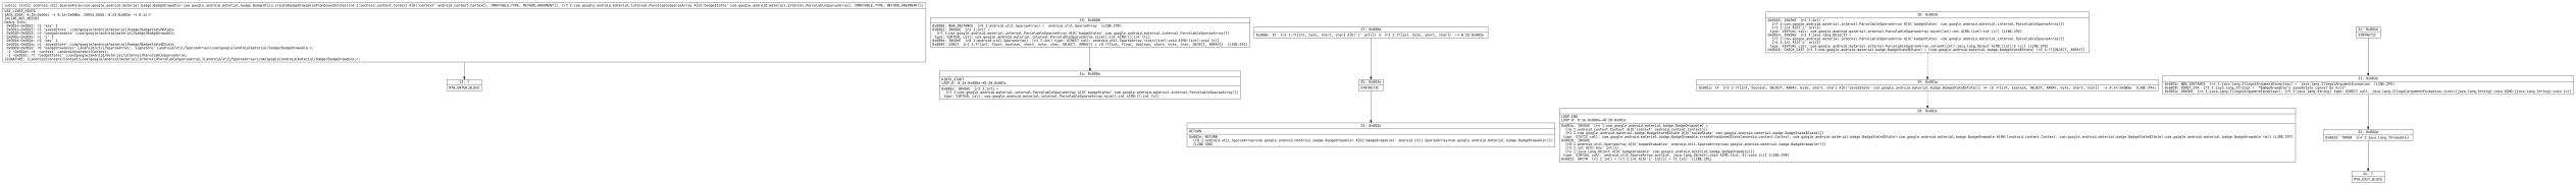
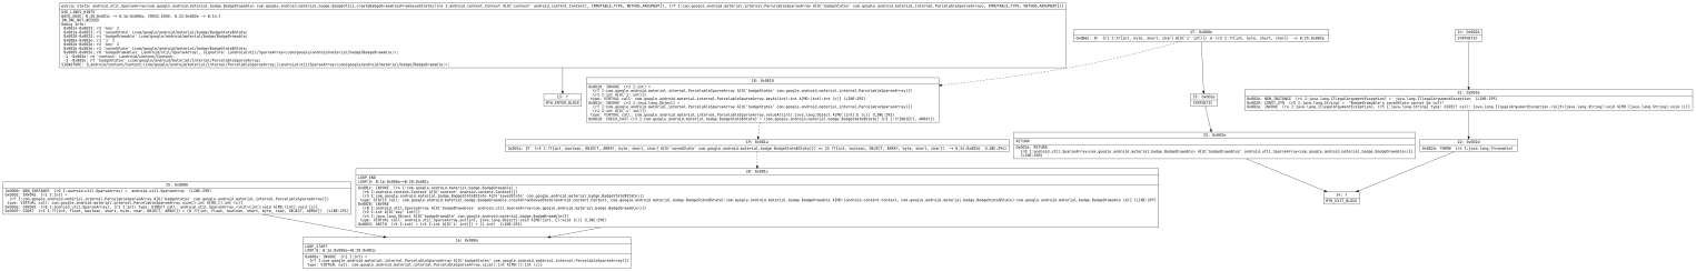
  digraph {
    fontname="JetBrains Mono"
    node [fontname="JetBrains Mono" shape=record]
    edge [fontname="JetBrains Mono"]
    n1 [label="{13\:\ ?|MTH_ENTER_BLOCK\l}"]
    n2 [label="{15\:\ 0x0000|0x0000: NEW_INSTANCE  (r0 I:android.util.SparseArray) =  android.util.SparseArray  (LINE:290)\l0x0002: INVOKE  (r1 I:int) = \l  (r7 I:com.google.android.material.internal.ParcelableSparseArray A[D('badgeStates' com.google.android.material.internal.ParcelableSparseArray)])\l type: VIRTUAL call: com.google.android.material.internal.ParcelableSparseArray.size():int A[MD:():int (c)]\l0x0006: INVOKE  (r0 I:android.util.SparseArray), (r1 I:int) type: DIRECT call: android.util.SparseArray.\<init\>(int):void A[MD:(int):void (c)]\l0x0009: CONST  (r1 I:??[int, float, boolean, short, byte, char, OBJECT, ARRAY]) = (0 ??[int, float, boolean, short, byte, char, OBJECT, ARRAY])  (LINE:291)\l}"]
-   n3 [label="{16\:\ 0x000a|HINTS_START\lLOOP:0: B:16:0x000a\-\>B:20:0x001c\l|0x000a: INVOKE  (r2 I:int) = \l  (r7 I:com.google.android.material.internal.ParcelableSparseArray A[D('badgeStates' com.google.android.material.internal.ParcelableSparseArray)])\l type: VIRTUAL call: com.google.android.material.internal.ParcelableSparseArray.size():int A[MD:():int (c)]\l}"]
+   n3 [label="{16\:\ 0x000a|LOOP_START\lLOOP:0: B:16:0x000a\-\>B:20:0x001c\l|0x000a: INVOKE  (r2 I:int) = \l  (r7 I:com.google.android.material.internal.ParcelableSparseArray A[D('badgeStates' com.google.android.material.internal.ParcelableSparseArray)])\l type: VIRTUAL call: com.google.android.material.internal.ParcelableSparseArray.size():int A[MD:():int (c)]\l}"]
    n4 [label="{17\:\ 0x000e|0x000e: IF  (r1 I:??[int, byte, short, char] A[D('i' int)]) \>= (r2 I:??[int, byte, short, char])  \-\> B:25:0x002e \l}"]
    n5 [label="{18\:\ 0x0010|0x0010: INVOKE  (r2 I:int) = \l  (r7 I:com.google.android.material.internal.ParcelableSparseArray A[D('badgeStates' com.google.android.material.internal.ParcelableSparseArray)])\l  (r1 I:int A[D('i' int)])\l type: VIRTUAL call: com.google.android.material.internal.ParcelableSparseArray.keyAt(int):int A[MD:(int):int (c)] (LINE:292)\l0x0014: INVOKE  (r3 I:java.lang.Object) = \l  (r7 I:com.google.android.material.internal.ParcelableSparseArray A[D('badgeStates' com.google.android.material.internal.ParcelableSparseArray)])\l  (r1 I:int A[D('i' int)])\l type: VIRTUAL call: com.google.android.material.internal.ParcelableSparseArray.valueAt(int):java.lang.Object A[MD:(int):E (c)] (LINE:293)\l0x0018: CHECK_CAST (r3 I:com.google.android.material.badge.BadgeState$State) = (com.google.android.material.badge.BadgeState$State) (r3 I:??[OBJECT, ARRAY]) \l}"]
    n6 [label="{25\:\ 0x002e|SYNTHETIC\l}"]
    n7 [label="{19\:\ 0x001a|0x001a: IF  (r3 I:??[int, boolean, OBJECT, ARRAY, byte, short, char] A[D('savedState' com.google.android.material.badge.BadgeState$State)]) == (0 ??[int, boolean, OBJECT, ARRAY, byte, short, char])  \-\> B:24:0x0026  (LINE:294)\l}"]
    n8 [label="{23\:\ 0x002e|RETURN\l|0x002e: RETURN  \l  (r0 I:android.util.SparseArray\<com.google.android.material.badge.BadgeDrawable\> A[D('badgeDrawables' android.util.SparseArray\<com.google.android.material.badge.BadgeDrawable\>)])\l  (LINE:300)\l}"]
    n9 [label="{20\:\ 0x001c|LOOP_END\lLOOP:0: B:16:0x000a\-\>B:20:0x001c\l|0x001c: INVOKE  (r4 I:com.google.android.material.badge.BadgeDrawable) = \l  (r6 I:android.content.Context A[D('context' android.content.Context)])\l  (r3 I:com.google.android.material.badge.BadgeState$State A[D('savedState' com.google.android.material.badge.BadgeState$State)])\l type: STATIC call: com.google.android.material.badge.BadgeDrawable.createFromSavedState(android.content.Context, com.google.android.material.badge.BadgeState$State):com.google.android.material.badge.BadgeDrawable A[MD:(android.content.Context, com.google.android.material.badge.BadgeState$State):com.google.android.material.badge.BadgeDrawable (m)] (LINE:297)\l0x0020: INVOKE  \l  (r0 I:android.util.SparseArray A[D('badgeDrawables' android.util.SparseArray\<com.google.android.material.badge.BadgeDrawable\>)])\l  (r2 I:int A[D('key' int)])\l  (r4 I:java.lang.Object A[D('badgeDrawable' com.google.android.material.badge.BadgeDrawable)])\l type: VIRTUAL call: android.util.SparseArray.put(int, java.lang.Object):void A[MD:(int, E):void (c)] (LINE:298)\l0x0023: ARITH  (r1 I:int) = (r1 I:int A[D('i' int)]) + (1 int)  (LINE:291)\l}"]
    n10 [label="{24\:\ 0x0026|SYNTHETIC\l}"]
    n11 [label="{21\:\ 0x0026|0x0026: NEW_INSTANCE  (r4 I:java.lang.IllegalArgumentException) =  java.lang.IllegalArgumentException  (LINE:295)\l0x0028: CONST_STR  (r5 I:java.lang.String) =  \"BadgeDrawable's savedState cannot be null\" \l0x002a: INVOKE  (r4 I:java.lang.IllegalArgumentException), (r5 I:java.lang.String) type: DIRECT call: java.lang.IllegalArgumentException.\<init\>(java.lang.String):void A[MD:(java.lang.String):void (c)]\l}"]
    n12 [label="{22\:\ 0x002d|0x002d: THROW  (r4 I:java.lang.Throwable) \l}"]
    n13 [label="{14\:\ ?|MTH_EXIT_BLOCK\l}"]
    n14 [label="{public static android.util.SparseArray\<com.google.android.material.badge.BadgeDrawable\> com.google.android.material.badge.BadgeUtils.createBadgeDrawablesFromSavedStates((r6 I:android.content.Context A[D('context' android.content.Context), IMMUTABLE_TYPE, METHOD_ARGUMENT]), (r7 I:com.google.android.material.internal.ParcelableSparseArray A[D('badgeStates' com.google.android.material.internal.ParcelableSparseArray), IMMUTABLE_TYPE, METHOD_ARGUMENT]))  | USE_LINES_HINTS\lBACK_EDGE: B:20:0x001c \-\> B:16:0x000a, CROSS_EDGE: B:23:0x002e \-\> B:14:?\lINLINE_NOT_NEEDED\lDebug Info:\l  0x0014\-0x0023: r2 'key' I\l  0x001a\-0x0023: r3 'savedState' Lcom\/google\/android\/material\/badge\/BadgeState$State;\l  0x0020\-0x0023: r4 'badgeDrawable' Lcom\/google\/android\/material\/badge\/BadgeDrawable;\l  0x000a\-0x002e: r1 'i' I\l  0x0026\-0x002e: r2 'key' I\l  0x0026\-0x002e: r3 'savedState' Lcom\/google\/android\/material\/badge\/BadgeState$State;\l  0x0009\-0x002e: r0 'badgeDrawables' Landroid\/util\/SparseArray;, signature: Landroid\/util\/SparseArray\<Lcom\/google\/android\/material\/badge\/BadgeDrawable;\>;\l  \-1 \-0x002e: r6 'context' Landroid\/content\/Context;\l  \-1 \-0x002e: r7 'badgeStates' Lcom\/google\/android\/material\/internal\/ParcelableSparseArray;\lSIGNATURE: (Landroid\/content\/Context;Lcom\/google\/android\/material\/internal\/ParcelableSparseArray;)Landroid\/util\/SparseArray\<Lcom\/google\/android\/material\/badge\/BadgeDrawable;\>;\l}"]
    n2 -> n3
+   n4 -> n5 [style=dashed]
    n4 -> n6
    n5 -> n7 [style=dashed]
    n6 -> n8
    n7 -> n9 [style=dashed]
+   n8 -> n13
+   n9 -> n3
    n10 -> n11
    n11 -> n12
    n12 -> n13
    n14 -> n1
  }
